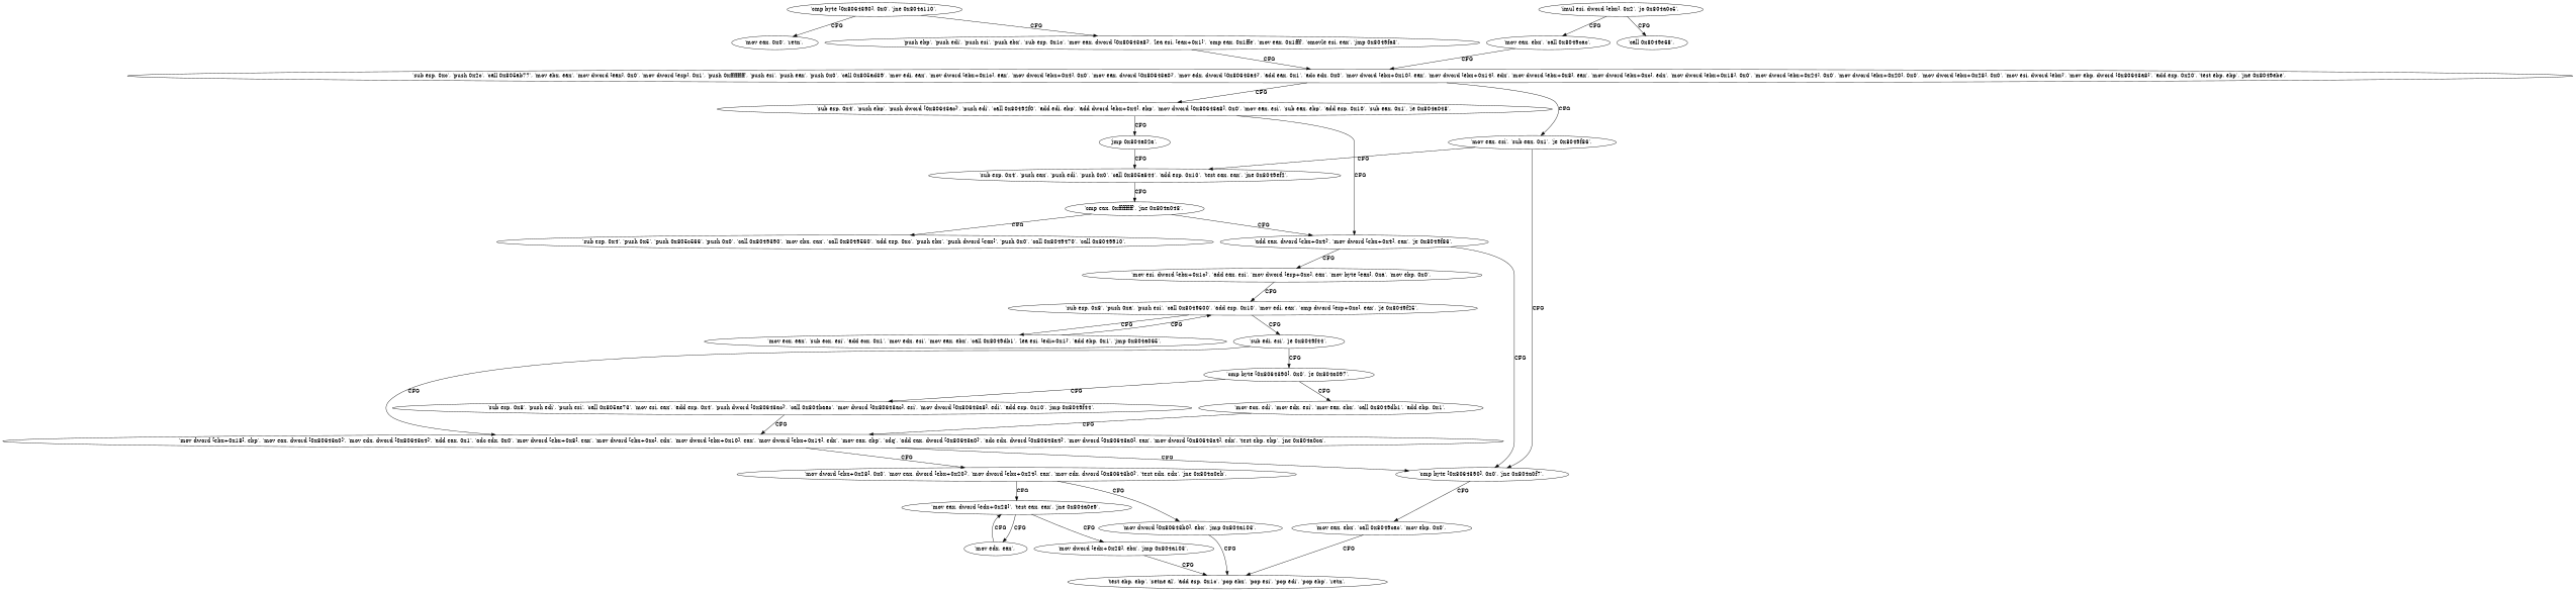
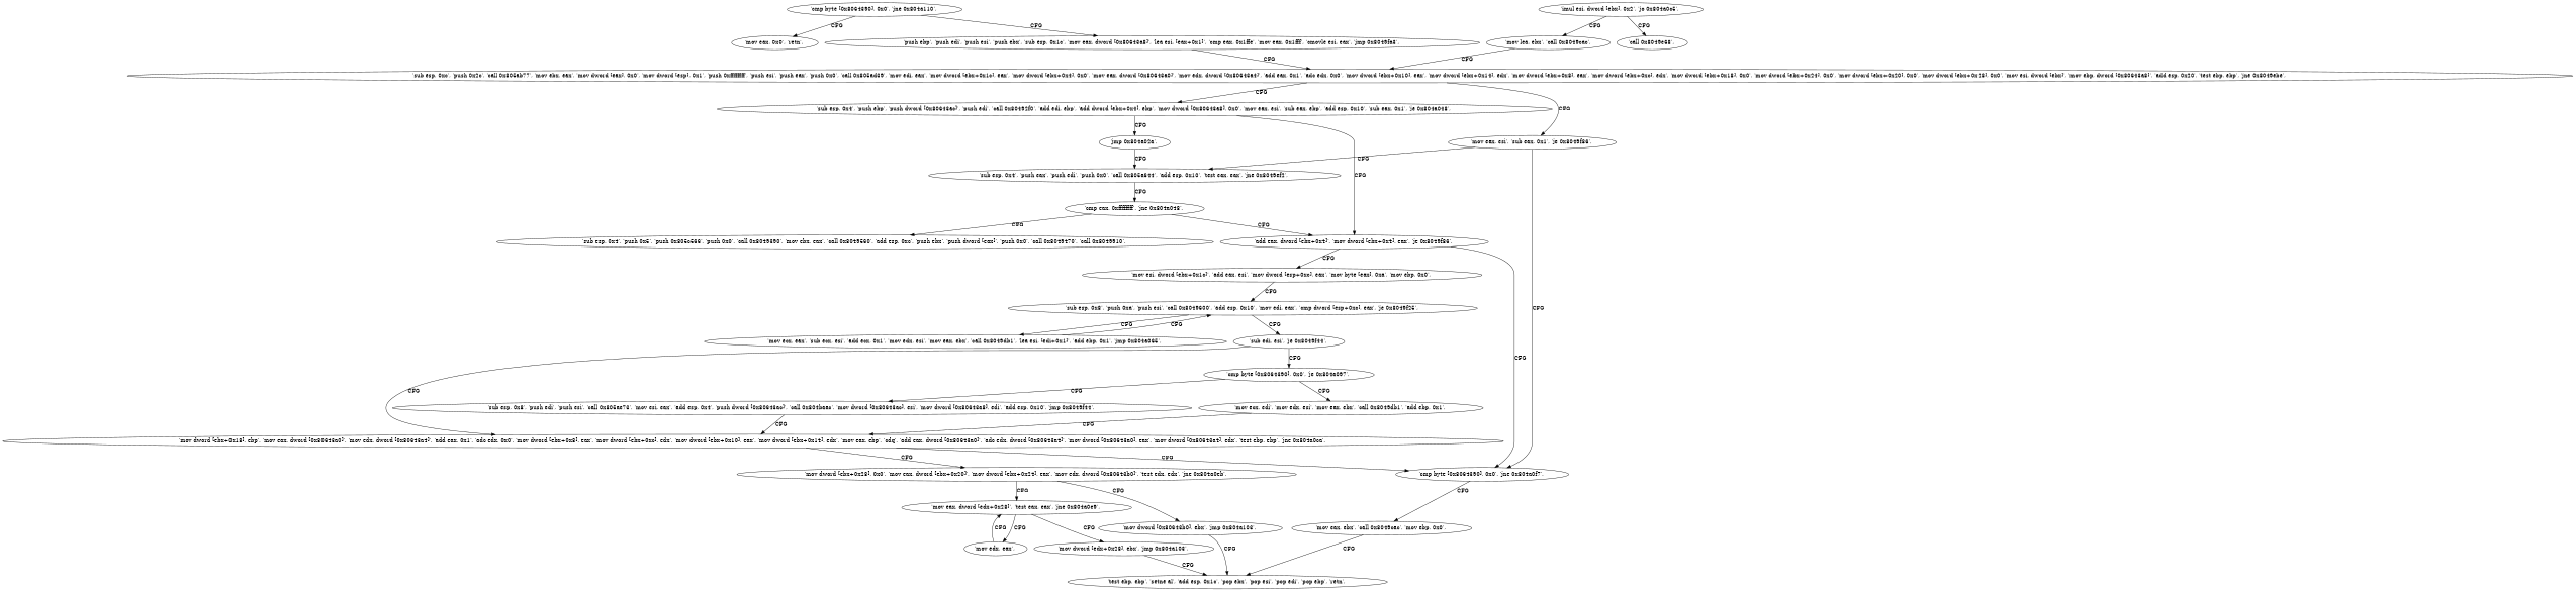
  digraph {
    n1 [label="'cmp byte [0x8064390], 0x0', 'jne 0x804a110', "]
    n2 [label="'mov eax, 0x0', 'retn', "]
    n3 [label="'push ebp', 'push edi', 'push esi', 'push ebx', 'sub esp, 0x1c', 'mov eax, dword [0x80643a8]', 'lea esi, [eax+0x1]', 'cmp eax, 0x1ffe', 'mov eax, 0x1fff', 'cmovle esi, eax', 'jmp 0x8049fa3', "]
    n4 [label="'sub esp, 0xc', 'push 0x2c', 'call 0x805ab77', 'mov ebx, eax', 'mov dword [eax], 0x0', 'mov dword [esp], 0x1', 'push 0xffffffff', 'push esi', 'push eax', 'push 0x0', 'call 0x805ad39', 'mov edi, eax', 'mov dword [ebx+0x1c], eax', 'mov dword [ebx+0x4], 0x0', 'mov eax, dword [0x80643a0]', 'mov edx, dword [0x80643a4]', 'add eax, 0x1', 'adc edx, 0x0', 'mov dword [ebx+0x10], eax', 'mov dword [ebx+0x14], edx', 'mov dword [ebx+0x8], eax', 'mov dword [ebx+0xc], edx', 'mov dword [ebx+0x18], 0x0', 'mov dword [ebx+0x24], 0x0', 'mov dword [ebx+0x20], 0x0', 'mov dword [ebx+0x28], 0x0', 'mov esi, dword [ebx]', 'mov ebp, dword [0x80643a8]', 'add esp, 0x20', 'test ebp, ebp', 'jne 0x8049ebe', "]
    n5 [label="'sub esp, 0x4', 'push ebp', 'push dword [0x80643ac]', 'push edi', 'call 0x80492f0', 'add edi, ebp', 'add dword [ebx+0x4], ebp', 'mov dword [0x80643a8], 0x0', 'mov eax, esi', 'sub eax, ebp', 'add esp, 0x10', 'sub eax, 0x1', 'je 0x804a048', "]
    n6 [label="'mov eax, esi', 'sub eax, 0x1', 'je 0x8049f86', "]
    n7 [label="'add eax, dword [ebx+0x4]', 'mov dword [ebx+0x4], eax', 'je 0x8049f86', "]
    n8 [label="'jmp 0x804a02a', "]
    n9 [label="'cmp byte [0x8064390], 0x0', 'jne 0x804a0f7', "]
    n10 [label="'sub esp, 0x4', 'push eax', 'push edi', 'push 0x0', 'call 0x805a644', 'add esp, 0x10', 'test eax, eax', 'jne 0x8049ef2', "]
    n11 [label="'mov esi, dword [ebx+0x1c]', 'add eax, esi', 'mov dword [esp+0xc], eax', 'mov byte [eax], 0xa', 'mov ebp, 0x0', "]
    n12 [label="'mov eax, ebx', 'call 0x8049cac', 'mov ebp, 0x0', "]
    n13 [label="'cmp eax, 0xffffffff', 'jne 0x804a048', "]
    n14 [label="'sub esp, 0x8', 'push 0xa', 'push esi', 'call 0x8049600', 'add esp, 0x10', 'mov edi, eax', 'cmp dword [esp+0xc], eax', 'je 0x8049f25', "]
    n15 [label="'test ebp, ebp', 'setne al', 'add esp, 0x1c', 'pop ebx', 'pop esi', 'pop edi', 'pop ebp', 'retn', "]
    n16 [label="'imul esi, dword [ebx], 0x2', 'jo 0x804a0c5', "]
    n17 [label="'call 0x8049e68', "]
-   n18 [label="'mov eax, ebx', 'call 0x8049cac', "]
+   n18 [label="'mov lea, ebx', 'call 0x8049cac',"]
    n19 [label="'sub esp, 0x4', 'push 0x5', 'push 0x805c566', 'push 0x0', 'call 0x8049390', 'mov ebx, eax', 'call 0x8049560', 'add esp, 0xc', 'push ebx', 'push dword [eax]', 'push 0x0', 'call 0x8049470', 'call 0x8049910', "]
    n20 [label="'sub edi, esi', 'je 0x8049f44', "]
    n21 [label="'mov ecx, eax', 'sub ecx, esi', 'add ecx, 0x1', 'mov edx, esi', 'mov eax, ebx', 'call 0x8049db1', 'lea esi, [edi+0x1]', 'add ebp, 0x1', 'jmp 0x804a065', "]
    n22 [label="'mov dword [ebx+0x18], ebp', 'mov eax, dword [0x80643a0]', 'mov edx, dword [0x80643a4]', 'add eax, 0x1', 'adc edx, 0x0', 'mov dword [ebx+0x8], eax', 'mov dword [ebx+0xc], edx', 'mov dword [ebx+0x10], eax', 'mov dword [ebx+0x14], edx', 'mov eax, ebp', 'cdq', 'add eax, dword [0x80643a0]', 'adc edx, dword [0x80643a4]', 'mov dword [0x80643a0], eax', 'mov dword [0x80643a4], edx', 'test ebp, ebp', 'jne 0x804a0ca', "]
    n23 [label="'cmp byte [0x8064390], 0x0', 'je 0x804a097', "]
    n24 [label="'mov dword [ebx+0x28], 0x0', 'mov eax, dword [ebx+0x20]', 'mov dword [ebx+0x24], eax', 'mov edx, dword [0x80643b0]', 'test edx, edx', 'jne 0x804a0eb', "]
    n25 [label="'sub esp, 0x8', 'push edi', 'push esi', 'call 0x805ae73', 'mov esi, eax', 'add esp, 0x4', 'push dword [0x80643ac]', 'call 0x804baac', 'mov dword [0x80643ac], esi', 'mov dword [0x80643a8], edi', 'add esp, 0x10', 'jmp 0x8049f44', "]
    n26 [label="'mov ecx, edi', 'mov edx, esi', 'mov eax, ebx', 'call 0x8049db1', 'add ebp, 0x1', "]
    n27 [label="'mov eax, dword [edx+0x28]', 'test eax, eax', 'jne 0x804a0e9', "]
    n28 [label="'mov dword [0x80643b0], ebx', 'jmp 0x804a103', "]
    n29 [label="'mov edx, eax', "]
    n30 [label="'mov dword [edx+0x28], ebx', 'jmp 0x804a103', "]
    n1 -> n2 [label=CFG]
    n1 -> n3 [label=CFG]
    n3 -> n4 [label=CFG]
    n4 -> n5 [label=CFG]
    n4 -> n6 [label=CFG]
    n5 -> n7 [label=CFG]
    n5 -> n8 [label=CFG]
    n6 -> n9 [label=CFG]
    n6 -> n10 [label=CFG]
    n7 -> n9 [label=CFG]
    n7 -> n11 [label=CFG]
    n8 -> n10 [label=CFG]
    n9 -> n12 [label=CFG]
    n10 -> n13 [label=CFG]
    n11 -> n14 [label=CFG]
    n12 -> n15 [label=CFG]
    n13 -> n7 [label=CFG]
    n13 -> n19 [label=CFG]
    n14 -> n20 [label=CFG]
    n14 -> n21 [label=CFG]
    n16 -> n17 [label=CFG]
    n16 -> n18 [label=CFG]
    n18 -> n4 [label=CFG]
    n20 -> n22 [label=CFG]
    n20 -> n23 [label=CFG]
    n21 -> n14 [label=CFG]
    n22 -> n9 [label=CFG]
    n22 -> n24 [label=CFG]
    n23 -> n25 [label=CFG]
    n23 -> n26 [label=CFG]
    n24 -> n27 [label=CFG]
    n24 -> n28 [label=CFG]
    n25 -> n22 [label=CFG]
    n26 -> n22 [label=CFG]
    n27 -> n29 [label=CFG]
    n27 -> n30 [label=CFG]
    n28 -> n15 [label=CFG]
    n29 -> n27 [label=CFG]
    n30 -> n15 [label=CFG]
  }
